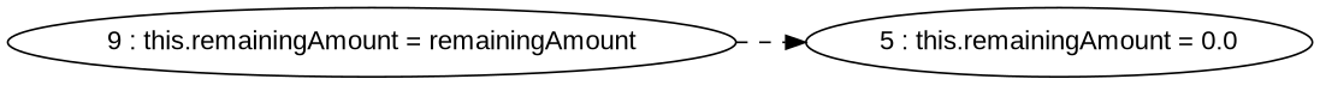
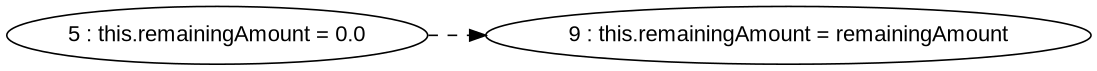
  digraph {
    rankdir=LR
    fontname="Liberation Sans"
    node [fontname="Liberation Sans"]
    "5 : this.remainingAmount = 0.0"
    "9 : this.remainingAmount = remainingAmount"
-   "9 : this.remainingAmount = remainingAmount" -> "5 : this.remainingAmount = 0.0" [style=dashed fontname="Liberation Sans"]
+   "5 : this.remainingAmount = 0.0" -> "9 : this.remainingAmount = remainingAmount" [style=dashed fontname="Liberation Sans"]
  }
